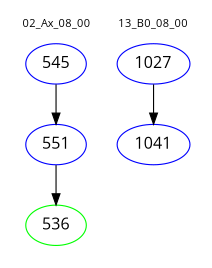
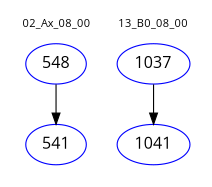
  digraph {
    fontname="Open Sans"
    node [color=blue fontname="Open Sans"]
    edge [color=black fontname="Open Sans"]
-   n1 [label=551]
-   n2 [color=green label=536]
-   n3 [label=545]
-   n4 [label=1027]
+   n1 [label=541]
+   n3 [label=548]
+   n4 [label=1037]
    n5 [label=1041]
    subgraph cluster_1 {
      color=white
      fontsize=10
      label="02_Ax_08_00"
      n1
-     n2
      n3
    }
    subgraph cluster_2 {
      color=white
      fontsize=10
      label="13_B0_08_00"
      n4
      n5
    }
-   n1 -> n2
    n3 -> n1
    n4 -> n5
  }
